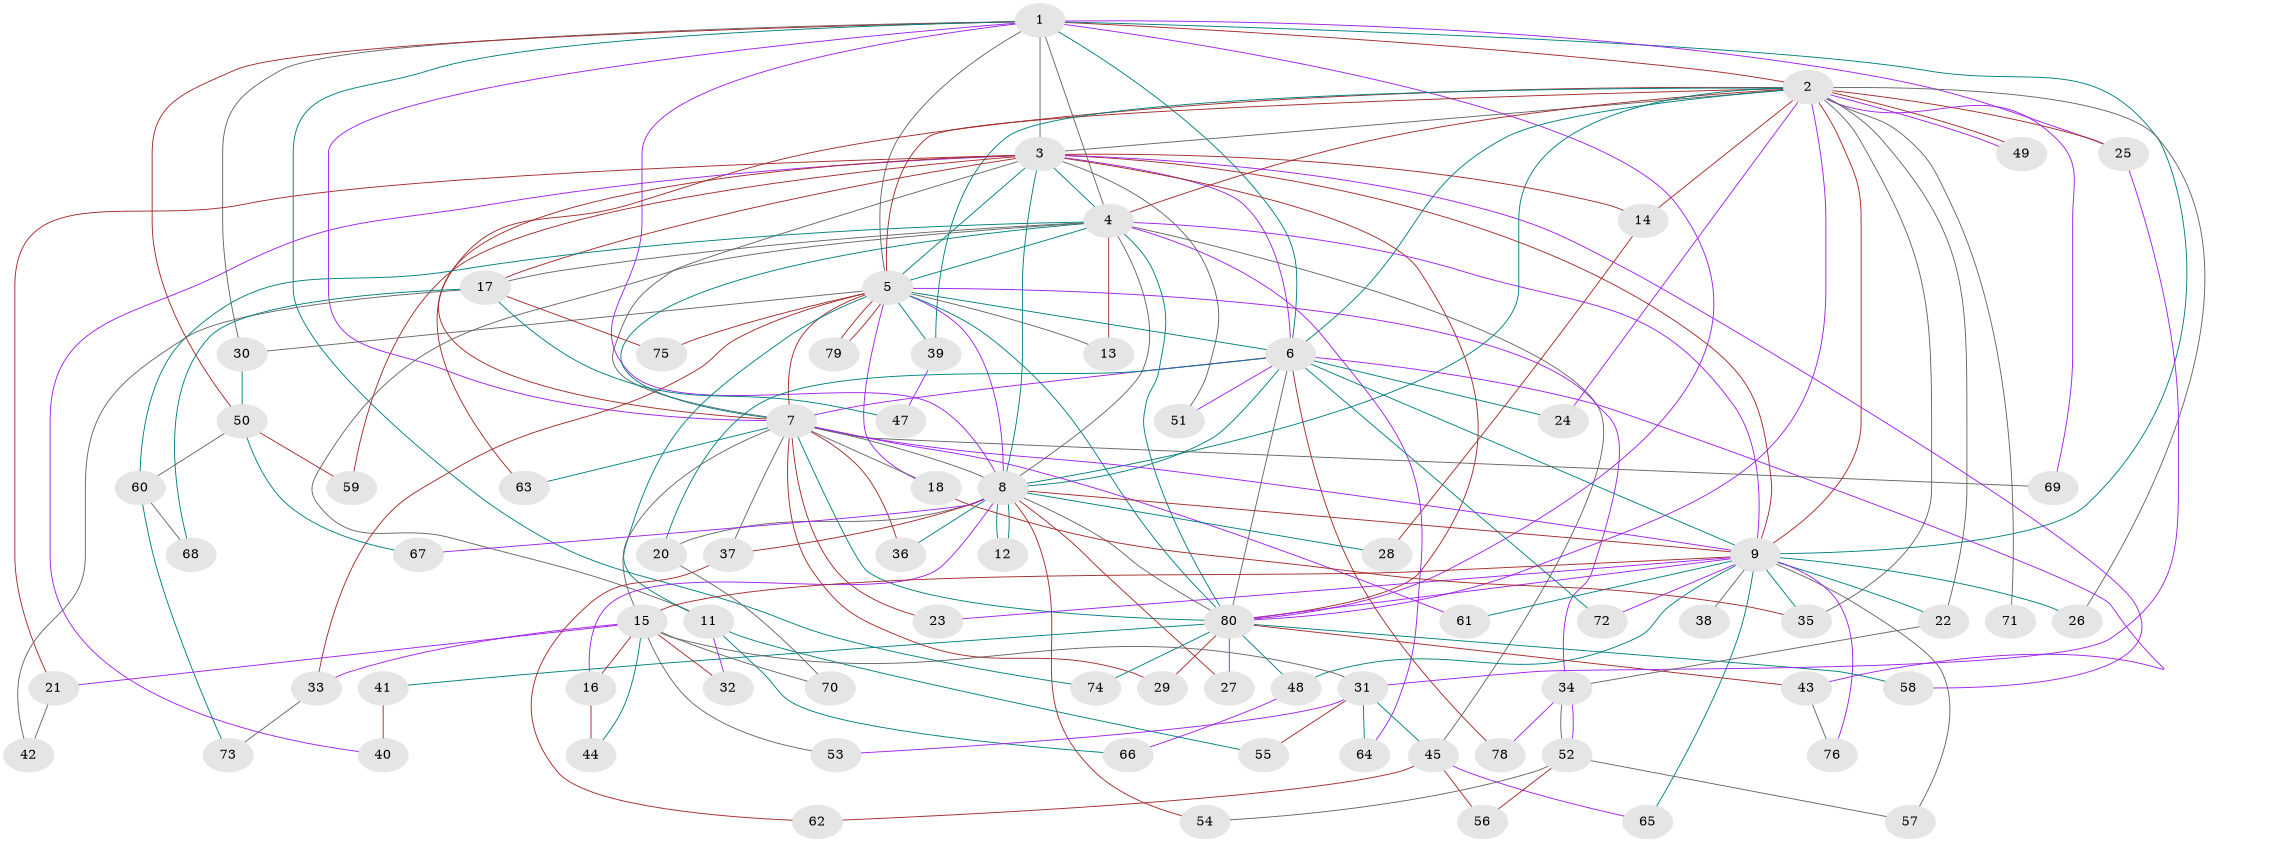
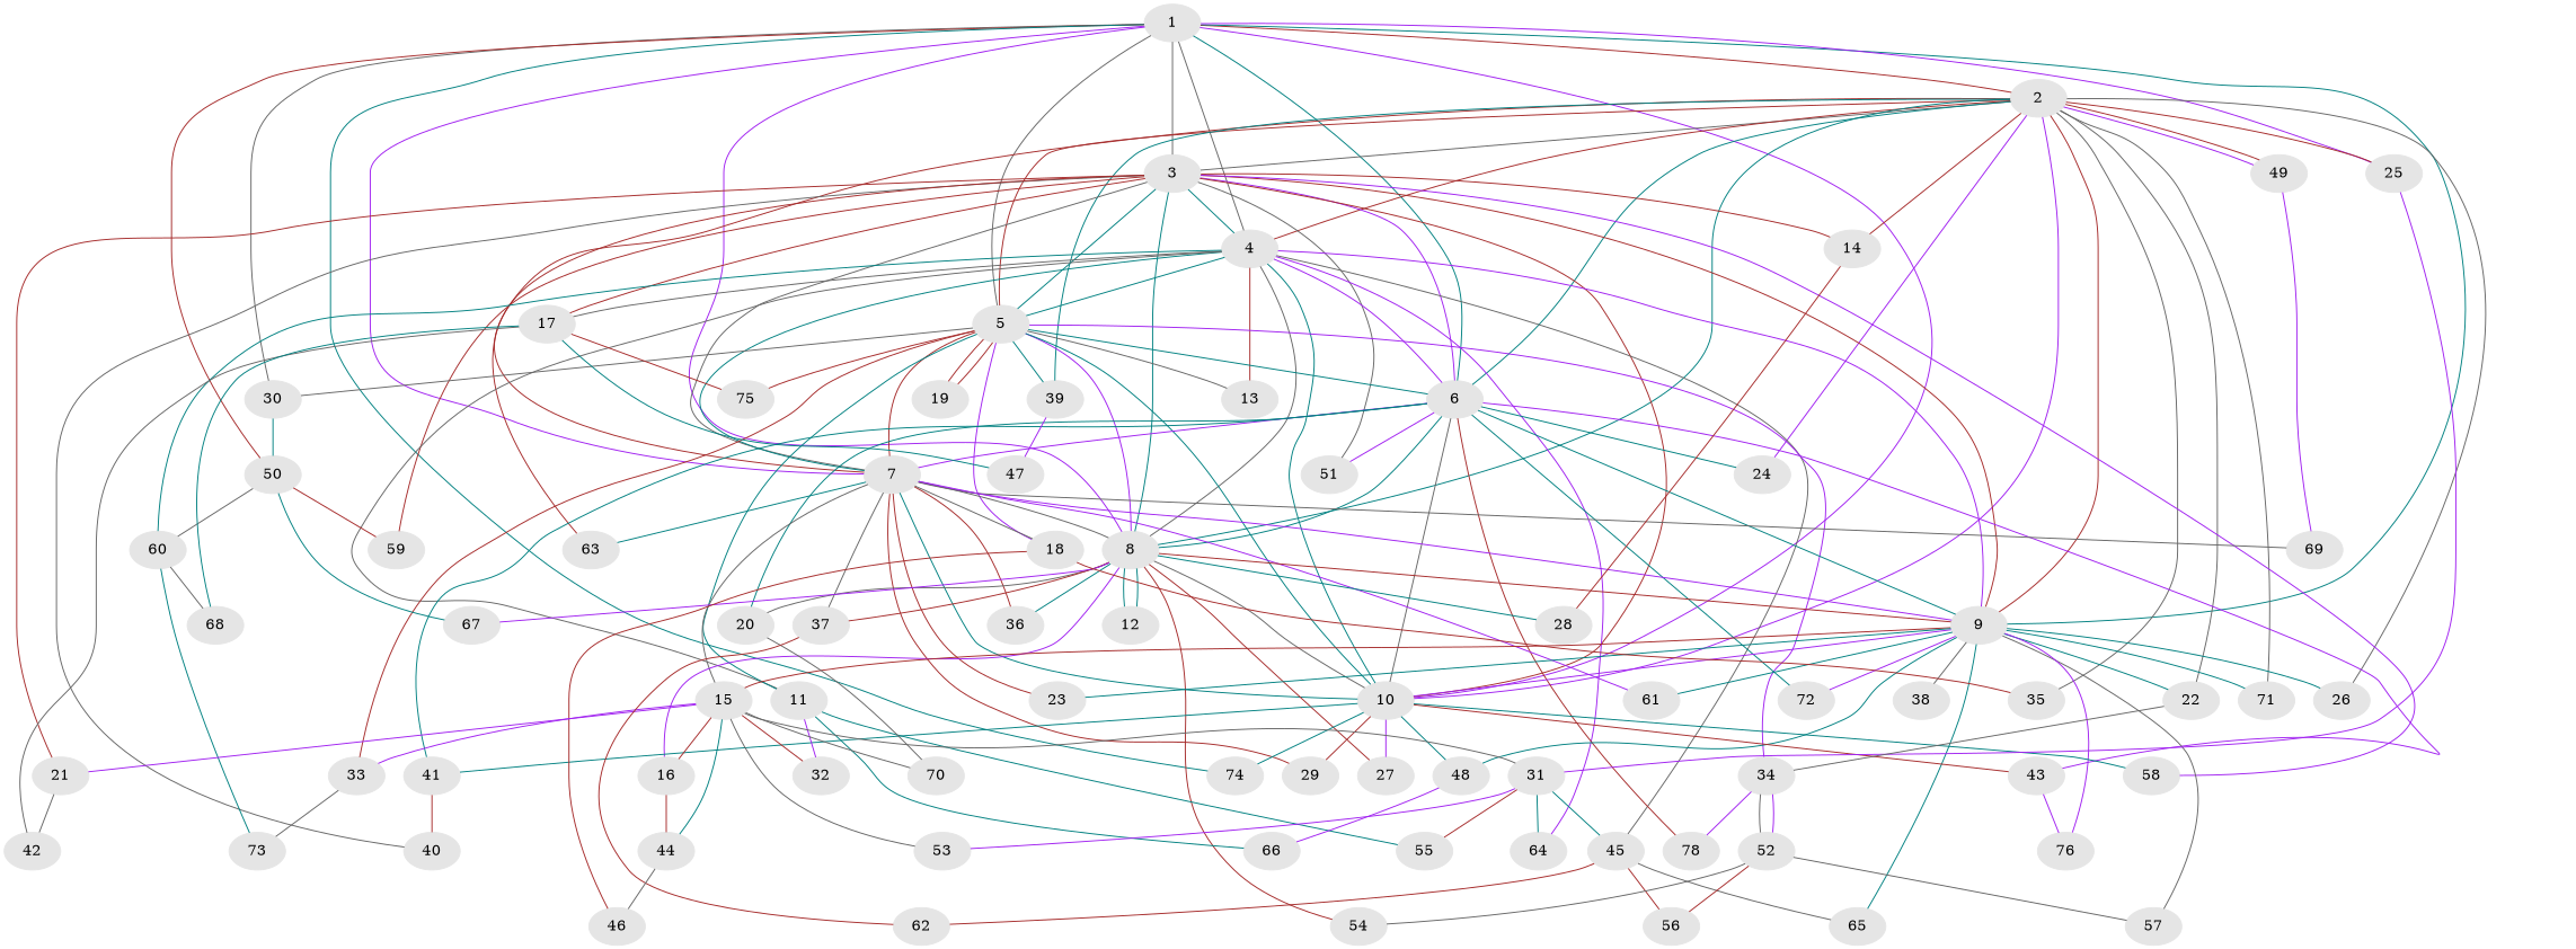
  graph {
    node [color=gray90 style=filled]
    edge [color=teal]
    1
    2
    3
    4
    5
    6
    7
    8
    9
-   10 [label=80]
+   10
    25
    30
    50
    74
    14
    22
    24
    26
    35
    39
    49
    69
    71
    17
    21
    40
    51
    58
    59
    63
    11
    13
    45
    60
    64
    18
-   19 [label=79]
+   19
    33
    34
    75
    20
    41
    43
    72
    78
    15
    23
    29
    36
    37
    61
    12
    16
    27
    28
    54
    67
    38
    48
    57
    65
    76
    31
    47
    42
    68
    32
    55
    66
    62
    56
    73
+   46
    52
    70
    44
    53
    1 -- 2 [color=brown]
    1 -- 3 [color=gray40]
    1 -- 4 [color=gray40]
    1 -- 5 [color=gray40]
    1 -- 6
    1 -- 7 [color=purple]
    1 -- 8 [color=purple]
    1 -- 9
    1 -- 10 [color=purple]
    1 -- 25 [color=purple]
    1 -- 30 [color=gray40]
    1 -- 50 [color=brown]
    1 -- 74
    2 -- 3 [color=gray40]
    2 -- 4 [color=brown]
    2 -- 5 [color=brown]
    2 -- 6
    2 -- 7 [color=brown]
    2 -- 8
    2 -- 9 [color=brown]
    2 -- 10 [color=purple]
    2 -- 25 [color=brown]
    2 -- 14 [color=brown]
    2 -- 22 [color=gray40]
    2 -- 24 [color=purple]
    2 -- 26 [color=gray40]
    2 -- 35 [color=gray40]
    2 -- 39
    2 -- 49 [color=purple]
    2 -- 49 [color=brown]
-   2 -- 69 [color=purple]
+   49 -- 69 [color=purple]
    2 -- 71 [color=gray40]
    3 -- 4
    3 -- 5
    3 -- 6 [color=purple]
    3 -- 7 [color=gray40]
    3 -- 8
    3 -- 9 [color=brown]
    3 -- 10 [color=brown]
    3 -- 14 [color=brown]
    3 -- 17 [color=brown]
    3 -- 21 [color=brown]
-   3 -- 40 [color=purple]
+   3 -- 40 [color=gray40]
    3 -- 51 [color=gray40]
    3 -- 58 [color=purple]
    3 -- 59 [color=brown]
    3 -- 63 [color=brown]
    4 -- 5
+   4 -- 6 [color=purple]
    4 -- 7
    4 -- 8 [color=gray40]
    4 -- 9 [color=purple]
    4 -- 10
    4 -- 17 [color=gray40]
    4 -- 11 [color=gray40]
    4 -- 13 [color=brown]
    4 -- 45 [color=gray40]
    4 -- 60
    4 -- 64 [color=purple]
    5 -- 6
    5 -- 7 [color=brown]
    5 -- 8 [color=purple]
    5 -- 10
    5 -- 30 [color=gray40]
    5 -- 39
    5 -- 11
    5 -- 13 [color=gray40]
    5 -- 18 [color=purple]
    5 -- 19 [color=brown]
    5 -- 19 [color=brown]
    5 -- 33 [color=brown]
    5 -- 34 [color=purple]
    5 -- 75 [color=brown]
    6 -- 7 [color=purple]
    6 -- 8
    6 -- 9
    6 -- 10 [color=gray40]
    6 -- 24
    6 -- 51 [color=purple]
    6 -- 20
+   6 -- 41
    6 -- 43 [color=purple]
    6 -- 72
    6 -- 78 [color=brown]
    7 -- 8 [color=gray40]
    7 -- 9 [color=purple]
    7 -- 10
    7 -- 69 [color=gray40]
    7 -- 63
    7 -- 18 [color=gray40]
    7 -- 15 [color=gray40]
    7 -- 23 [color=brown]
    7 -- 29 [color=brown]
    7 -- 36 [color=brown]
    7 -- 37 [color=gray40]
    7 -- 61 [color=purple]
    8 -- 9 [color=brown]
    8 -- 10 [color=gray40]
    8 -- 20 [color=gray40]
    8 -- 36
    8 -- 37 [color=brown]
    8 -- 12
    8 -- 12
    8 -- 16 [color=purple]
    8 -- 27 [color=brown]
    8 -- 28
    8 -- 54 [color=brown]
    8 -- 67 [color=purple]
    9 -- 10 [color=purple]
    9 -- 22
    9 -- 26
-   9 -- 35
+   9 -- 71
    9 -- 72 [color=purple]
    9 -- 15 [color=brown]
-   9 -- 23 [color=purple]
+   9 -- 23
    9 -- 61
    9 -- 38 [color=gray40]
    9 -- 48
    9 -- 57 [color=gray40]
    9 -- 65
    9 -- 76 [color=purple]
    10 -- 74
    10 -- 58
    10 -- 41
    10 -- 43 [color=brown]
    10 -- 29 [color=brown]
    10 -- 27 [color=purple]
    10 -- 48
    25 -- 31 [color=purple]
    30 -- 50
    50 -- 59 [color=brown]
    50 -- 60 [color=gray40]
    50 -- 67
    14 -- 28 [color=brown]
    22 -- 34 [color=gray40]
    39 -- 47 [color=purple]
    17 -- 75 [color=brown]
    17 -- 47
    17 -- 42 [color=gray40]
    17 -- 68
    21 -- 42 [color=gray40]
    11 -- 32 [color=purple]
    11 -- 55
    11 -- 66
-   45 -- 65 [color=purple]
+   45 -- 65 [color=gray40]
    45 -- 62 [color=brown]
    45 -- 56 [color=brown]
    60 -- 68 [color=gray40]
    60 -- 73
    18 -- 35 [color=brown]
+   18 -- 46 [color=brown]
    33 -- 73 [color=gray40]
    34 -- 78 [color=purple]
    34 -- 52 [color=gray40]
    34 -- 52 [color=purple]
    20 -- 70 [color=gray40]
    41 -- 40 [color=brown]
-   43 -- 76 [color=gray40]
+   43 -- 76 [color=purple]
    15 -- 21 [color=purple]
    15 -- 33 [color=purple]
    15 -- 16 [color=brown]
    15 -- 31 [color=gray40]
    15 -- 32 [color=brown]
    15 -- 70 [color=gray40]
    15 -- 44
    15 -- 53 [color=gray40]
    37 -- 62 [color=brown]
    16 -- 44 [color=brown]
    48 -- 66 [color=purple]
    31 -- 45
    31 -- 64
    31 -- 55 [color=brown]
    31 -- 53 [color=purple]
    52 -- 54 [color=gray40]
    52 -- 57 [color=gray40]
    52 -- 56 [color=brown]
+   44 -- 46 [color=gray40]
  }
